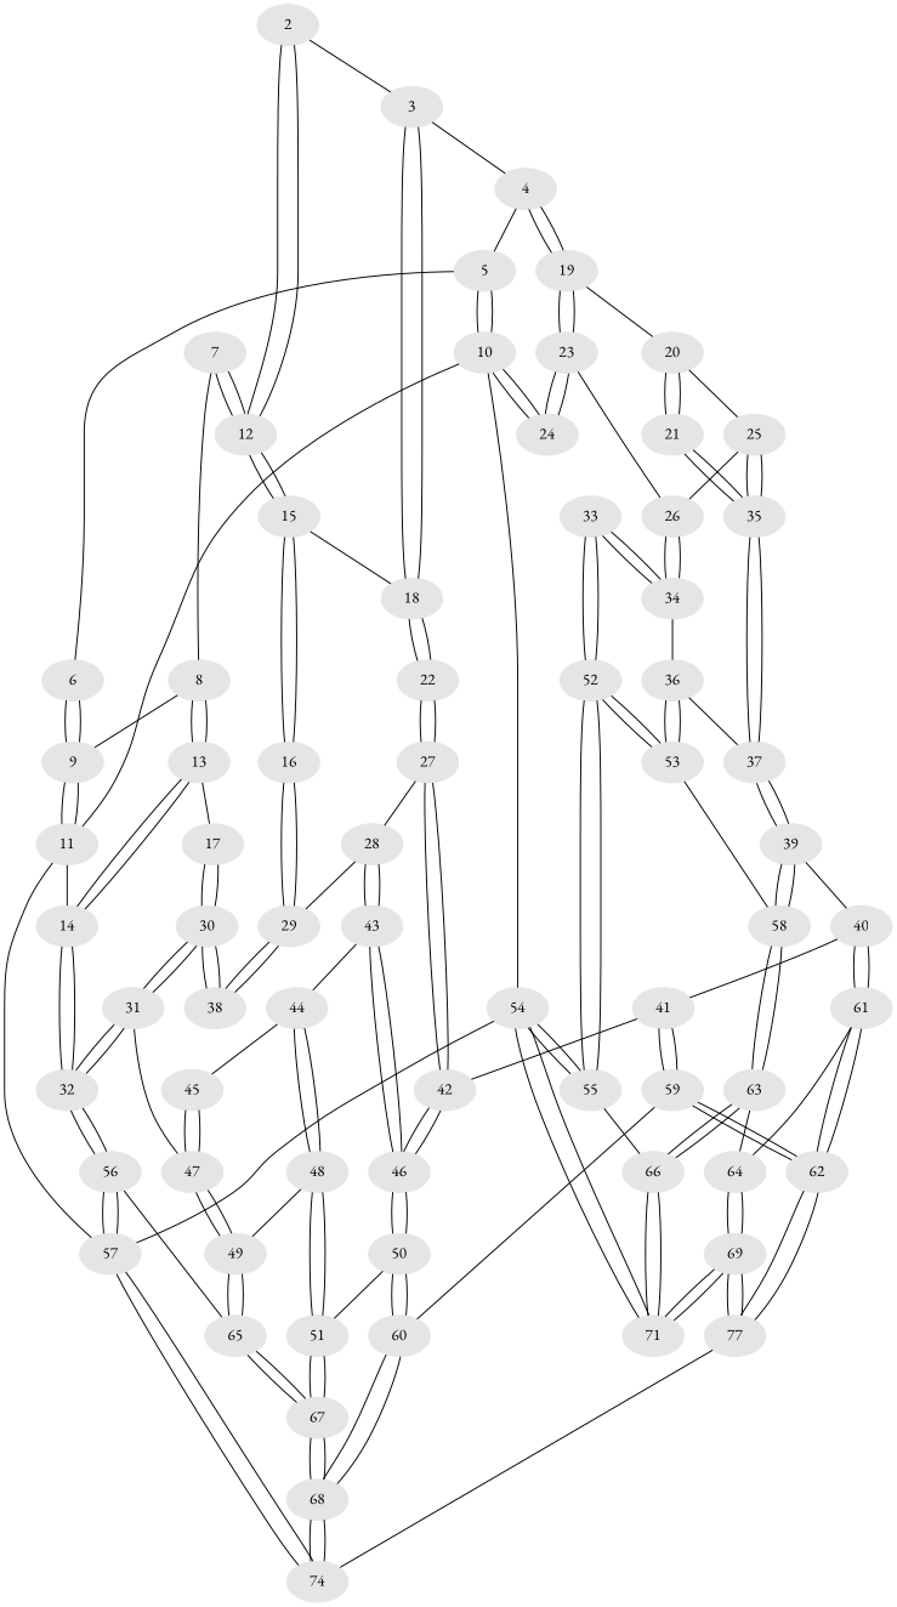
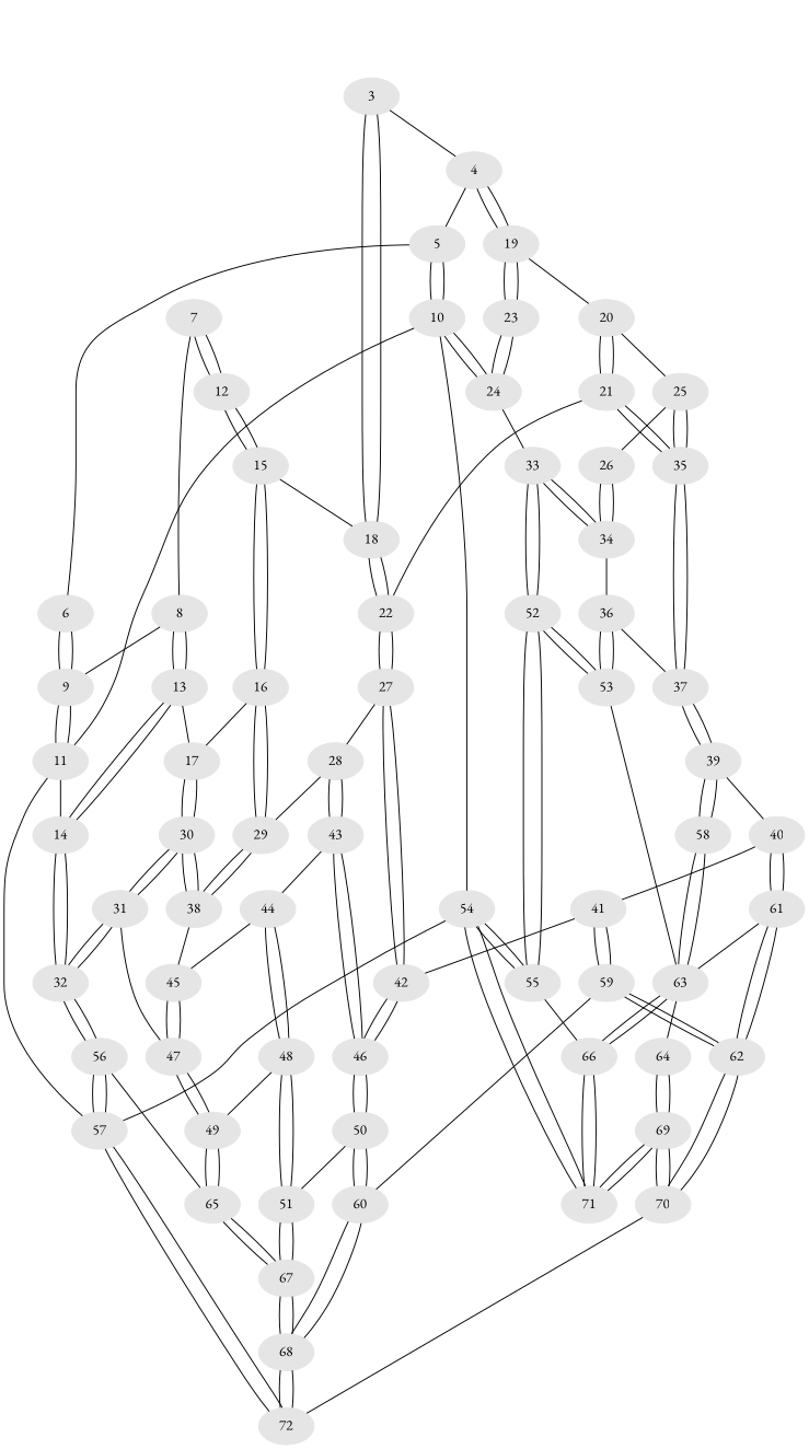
  graph {
    fontname="EB Garamond"
    node [color=gray90 fontname="EB Garamond" style=filled]
    edge [fontname="EB Garamond"]
-   2
    3
    12
    7
    8
    4
    18
    15
    5
    19
    22
    6
    10
    20
    23
    9
    11
    24
    54
    13
    14
    17
    57
    33
    55
    71
    32
-   72 [label=74]
+   72
    16
    30
    56
    29
    38
    31
    27
    21
    25
    26
    35
    37
    28
    42
    34
    52
    36
    43
    46
    44
    45
    47
    49
    65
    53
    39
    58
    40
    41
    61
    63
    59
    62
    64
    60
    50
    48
    51
    67
    68
    66
-   70 [label=77]
+   70
    69
-   2 -- 3
-   2 -- 12
-   2 -- 12
    3 -- 4
    3 -- 18
    3 -- 18
    12 -- 15
    12 -- 15
    7 -- 12
    7 -- 12
    7 -- 8
    8 -- 9
    8 -- 13
    8 -- 13
    4 -- 5
    4 -- 19
    4 -- 19
    18 -- 22
    18 -- 22
    15 -- 18
    15 -- 16
    15 -- 16
    5 -- 6
    5 -- 10
    5 -- 10
    19 -- 20
    19 -- 23
    19 -- 23
    22 -- 27
    22 -- 27
    6 -- 9
    6 -- 9
    10 -- 11
    10 -- 24
    10 -- 24
    10 -- 54
    20 -- 21
    20 -- 21
    20 -- 25
    23 -- 24
    23 -- 24
-   23 -- 26
    9 -- 11
    9 -- 11
    11 -- 14
    11 -- 57
+   24 -- 33
    54 -- 57
    54 -- 55
    54 -- 55
    54 -- 71
    54 -- 71
    13 -- 14
    13 -- 14
    13 -- 17
    14 -- 32
    14 -- 32
    17 -- 30
    17 -- 30
    57 -- 72
    57 -- 72
    33 -- 34
    33 -- 34
    33 -- 52
    33 -- 52
    55 -- 66
    32 -- 56
    32 -- 56
+   16 -- 17
    16 -- 29
    16 -- 29
    30 -- 38
    30 -- 38
    30 -- 31
    30 -- 31
    56 -- 57
    56 -- 57
    56 -- 65
    29 -- 38
    29 -- 38
+   38 -- 45
    31 -- 32
    31 -- 32
    31 -- 47
    27 -- 28
    27 -- 42
    27 -- 42
+   21 -- 22
    21 -- 35
    21 -- 35
    25 -- 26
    25 -- 35
    25 -- 35
    26 -- 34
    26 -- 34
    35 -- 37
    35 -- 37
    37 -- 39
    37 -- 39
    28 -- 29
    28 -- 43
    28 -- 43
    42 -- 46
    42 -- 46
    34 -- 36
    52 -- 55
    52 -- 55
    52 -- 53
    52 -- 53
    36 -- 37
    36 -- 53
    36 -- 53
    43 -- 46
    43 -- 46
    43 -- 44
    46 -- 50
    46 -- 50
    44 -- 45
    44 -- 48
    44 -- 48
    45 -- 47
    45 -- 47
    47 -- 49
    47 -- 49
    49 -- 65
    49 -- 65
    65 -- 67
    65 -- 67
-   53 -- 58
+   53 -- 63
    39 -- 58
    39 -- 58
    39 -- 40
    58 -- 63
    58 -- 63
    40 -- 41
    40 -- 61
    40 -- 61
    41 -- 42
    41 -- 59
    41 -- 59
    61 -- 62
    61 -- 62
-   61 -- 64
+   61 -- 63
    63 -- 64
    63 -- 66
    63 -- 66
    59 -- 62
    59 -- 62
    59 -- 60
    62 -- 70
    62 -- 70
    64 -- 69
    64 -- 69
    60 -- 68
    60 -- 68
    50 -- 60
    50 -- 60
    50 -- 51
    48 -- 49
    48 -- 51
    48 -- 51
    51 -- 67
    51 -- 67
    67 -- 68
    67 -- 68
    68 -- 72
    68 -- 72
    66 -- 71
    66 -- 71
    70 -- 72
    69 -- 71
    69 -- 71
    69 -- 70
    69 -- 70
  }
